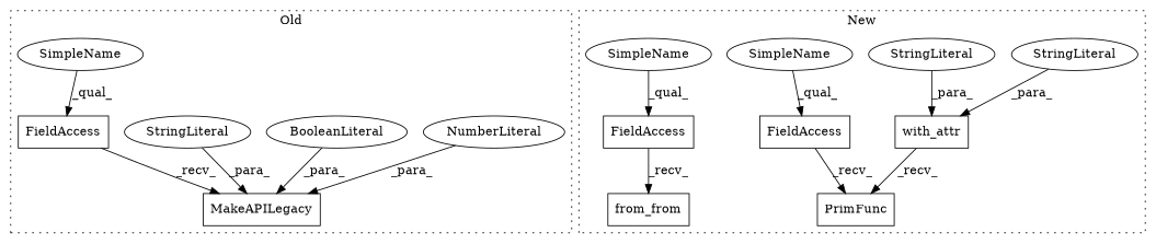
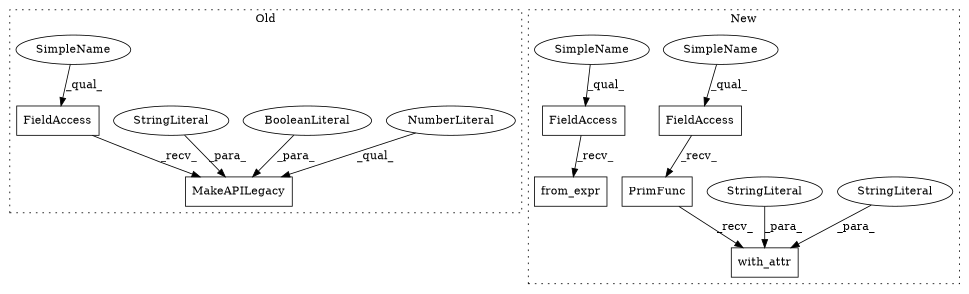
  digraph {
    node [a=32 l=3 s=2127 shape=ellipse]
    n1 [l="14,1" label=MakeAPILegacy s="2139,2185" shape=box]
    n2 [a=34 l=1 label=NumberLiteral s=2179]
    n3 [a=22 l=11 label=FieldAccess shape=box]
    n4 [a=9 l=4 label=BooleanLiteral s=2181]
    n5 [a=45 l=6 label=StringLiteral s=2158]
    n6 [a=42 label=SimpleName]
-   n7 [l="10,1" label=from_from s="1769,1849" shape=box]
+   n7 [l="10,1" label=from_expr s="1769,1849" shape=box]
    n8 [l="10,1" label=with_attr s="1816,1848" shape=box]
    n9 [a=22 l=12 label=FieldAccess s=1756 shape=box]
    n10 [l="9,1" label=PrimFunc s="1787,1814" shape=box]
    n11 [a=22 l=7 label=FieldAccess s=1779 shape=box]
    n12 [a=45 l=6 label=StringLiteral s=1842]
    n13 [a=45 l=15 label=StringLiteral s=1826]
    n14 [a=42 label=SimpleName s=1779]
    n15 [a=42 label=SimpleName s=1756]
    subgraph cluster_1 {
      label=Old
      style=dotted
      n1
      n2
      n3
      n4
      n5
      n6
    }
    subgraph cluster_2 {
      label=New
      style=dotted
      n7
      n8
      n9
      n10
      n11
      n12
      n13
      n14
      n15
    }
-   n2 -> n1 [label=_para_]
+   n2 -> n1 [label=_qual_]
    n3 -> n1 [label=_recv_]
    n4 -> n1 [label=_para_]
    n5 -> n1 [label=_para_]
    n6 -> n3 [label=_qual_]
    n9 -> n7 [label=_recv_]
-   n8 -> n10 [label=_recv_]
+   n10 -> n8 [label=_recv_]
    n11 -> n10 [label=_recv_]
    n12 -> n8 [label=_para_]
    n13 -> n8 [label=_para_]
    n14 -> n11 [label=_qual_]
    n15 -> n9 [label=_qual_]
  }
